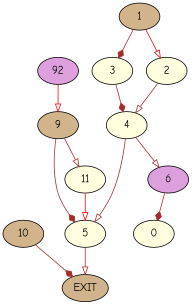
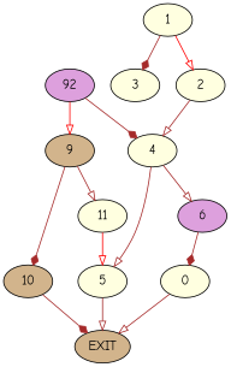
  digraph {
    fontname="Comic Neue"
    node [fillcolor=lightyellow fontname="Comic Neue" style=filled]
    edge [arrowhead=onormal color=brown fontname="Comic Neue"]
    2
-   1 [fillcolor=tan]
+   1
    3
    n4 [fillcolor=plum label=92]
    9 [fillcolor=tan]
    n6 [fillcolor=tan label=EXIT]
    4
    5
    6 [fillcolor=plum]
    n10 [label=0]
    10 [fillcolor=tan]
    11
    2 -> 4
    1 -> 2 [color=red]
    1 -> 3 [arrowhead=diamond]
-   3 -> 4 [arrowhead=diamond]
+   n4 -> 4 [arrowhead=diamond]
    n4 -> 9 [color=red]
-   9 -> 5 [arrowhead=diamond]
+   9 -> 10 [arrowhead=diamond]
    9 -> 11
    4 -> 5
    4 -> 6
    5 -> n6
    6 -> n10 [arrowhead=diamond]
+   n10 -> n6
    10 -> n6 [arrowhead=diamond]
    11 -> 5 [color=red]
  }
